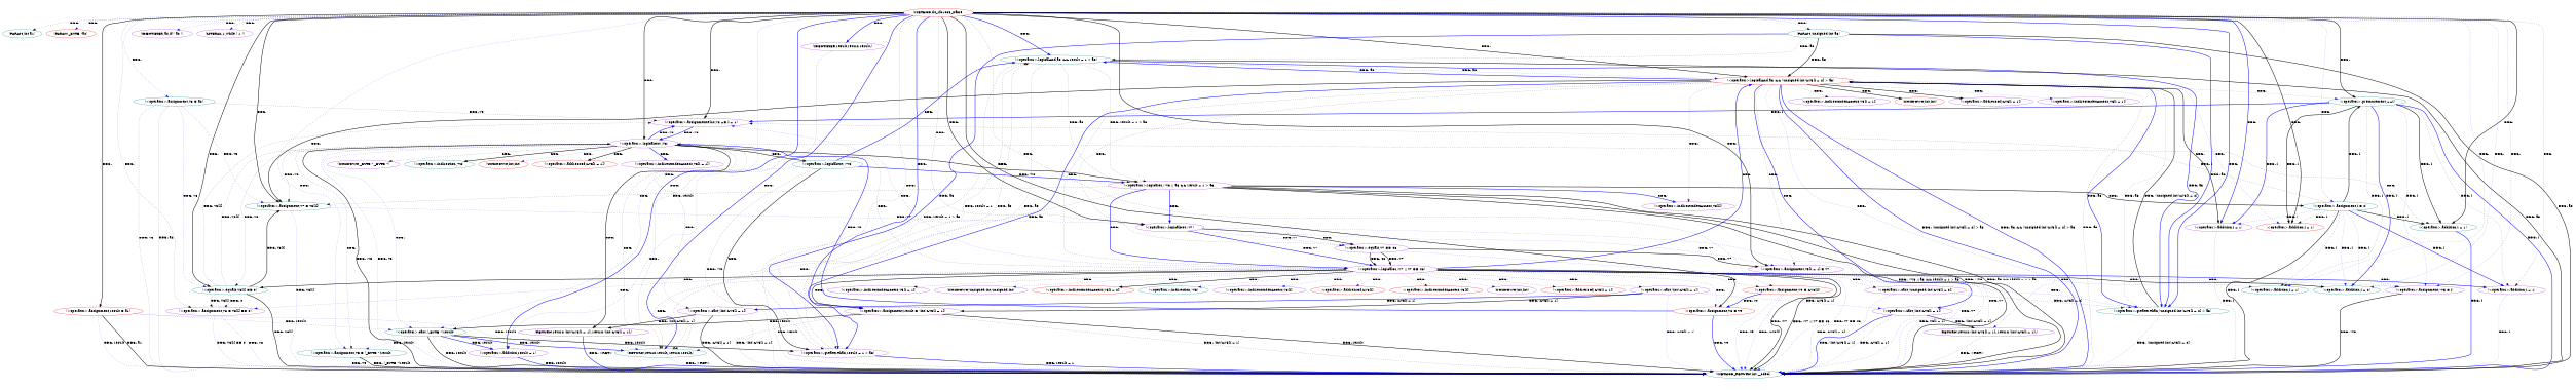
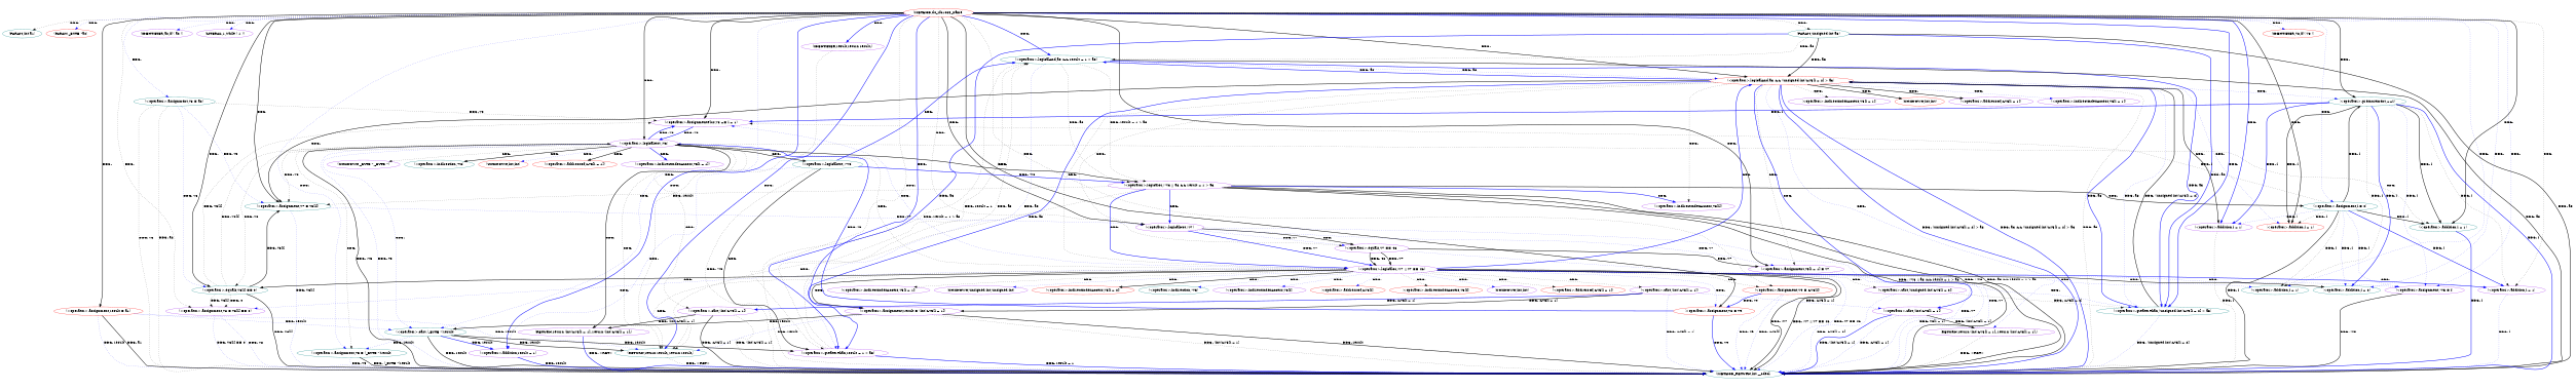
  digraph {
    node [color=purple]
    edge [color=black style=dotted]
    n1 [color=red label="(METHOD,do_rfc1035_name)"]
    n2 [color=teal label="(PARAM,int a1)"]
    n3 [color=red label="(PARAM,_BYTE *a2)"]
    n4 [color=teal label="(PARAM,unsigned int a3)"]
    n5 [color=teal label="(<operator>.assignment,v3 = a2)"]
    n6 [color=red label="(<operator>.assignment,result = a1)"]
    n7 [label="(IDENTIFIER,a2,if ( a2 ))"]
    n8 [label="(LITERAL,1,while ( 1 ))"]
    n9 [color=teal label="(<operator>.assignment,v5 = (_BYTE *)result)"]
    n10 [color=teal label="(<operator>.cast,(_BYTE *)result)"]
    n11 [color=teal label="(<operator>.logicalAnd,a3 && result + 1 > a3)"]
    n12 [label="(<operator>.greaterThan,result + 1 > a3)"]
    n13 [label="(<operator>.addition,result + 1)"]
    n14 [color=teal label="(<operator>.assignment,i = 0)"]
    n15 [color=teal label="(<operator>.preIncrement,++i)"]
    n16 [color=teal label="(<operator>.assignment,v7 = v3[i])"]
    n17 [label="(<operator>.logicalNot,!v7)"]
    n18 [label="(<operator>.equals,v7 == 46)"]
    n19 [color=red label="(<operator>.logicalAnd,a3 && (unsigned int)&v5[i + 2] > a3)"]
    n20 [color=teal label="(<operator>.greaterThan,(unsigned int)&v5[i + 2] > a3)"]
    n21 [color=teal label="(<operator>.addition,i + 2)"]
    n22 [label="(<operator>.addition,i + 1)"]
    n23 [label="(<operator>.assignment,v5[i + 1] = v7)"]
    n24 [color=red label="(<operator>.addition,i + 1)"]
    n25 [label="(<operator>.assignment,*v5 = i)"]
    n26 [label="(<operator>.assignment,v8 = v3[i] == 0)"]
    n27 [color=teal label="(<operator>.equals,v3[i] == 0)"]
    n28 [color=red label="(<operator>.assignment,v9 = &v3[i])"]
    n29 [label="(<operator>.assignmentPlus,v3 += i + 1)"]
    n30 [color=teal label="(<operator>.addition,i + 1)"]
+   n31 [color=red label="(IDENTIFIER,v8,if ( v8 ))"]
    n32 [color=red label="(<operator>.assignment,v3 = v9)"]
    n33 [label="(<operator>.assignment,result = (int)&v5[i + 1])"]
    n34 [label="(<operator>.addition,i + 1)"]
    n35 [label="(<operator>.logicalNot,!v3)"]
    n36 [color=teal label="(<operator>.addition,i + 1)"]
    n37 [color=teal label="(RETURN,return result;,return result;)"]
    n38 [label="(IDENTIFIER,result,return result;)"]
    n39 [color=teal label="(METHOD_RETURN,int __cdecl)"]
    n40 [label="(<operator>.logicalOr,!*v3 || a3 && result + 1 > a3)"]
    n41 [label="(<operator>.logicalOr,!v7 || v7 == 46)"]
    n42 [label="(<operator>.indirectIndexAccess,v3[i])"]
    n43 [label="(RETURN,return (int)&v5[i + 1];,return (int)&v5[i + 1];)"]
    n44 [label="(<operator>.cast,(int)&v5[i + 1])"]
    n45 [color=red label="(UNKNOWN,int,int)"]
    n46 [label="(<operator>.addressOf,&v5[i + 1])"]
    n47 [label="(<operator>.indirectIndexAccess,v5[i + 1])"]
    n48 [label="(<operator>.indirectIndexAccess,v5[i + 1])"]
    n49 [color=teal label="(<operator>.logicalNot,!*v3)"]
    n50 [label="(<operator>.cast,(int)&v5[i + 1])"]
    n51 [label="(RETURN,return (int)&v5[i + 1];,return (int)&v5[i + 1];)"]
    n52 [label="(UNKNOWN,_BYTE *,_BYTE *)"]
    n53 [color=teal label="(<operator>.indirection,*v3)"]
    n54 [color=red label="(UNKNOWN,int,int)"]
    n55 [color=red label="(<operator>.addressOf,&v5[i + 1])"]
    n56 [label="(<operator>.indirectIndexAccess,v5[i + 1])"]
    n57 [label="(<operator>.cast,(unsigned int)&v5[i + 2])"]
    n58 [label="(<operator>.cast,(int)&v5[i + 1])"]
    n59 [label="(UNKNOWN,unsigned int,unsigned int)"]
    n60 [color=red label="(<operator>.indirectIndexAccess,v5[i + 2])"]
    n61 [color=teal label="(<operator>.indirection,*v5)"]
    n62 [label="(<operator>.indirectIndexAccess,v3[i])"]
    n63 [color=red label="(<operator>.addressOf,&v3[i])"]
    n64 [color=red label="(<operator>.indirectIndexAccess,v3[i])"]
    n65 [label="(UNKNOWN,int,int)"]
    n66 [color=red label="(<operator>.addressOf,&v5[i + 1])"]
    n67 [label="(<operator>.indirectIndexAccess,v5[i + 1])"]
    n1 -> n2 [label="DDG: "]
    n1 -> n3 [color=blue label="DDG: "]
    n1 -> n4 [label="DDG: "]
    n1 -> n5 [color=blue label="DDG: "]
    n1 -> n6 [label="DDG: " style=bold]
    n1 -> n7 [color=blue label="DDG: "]
    n1 -> n8 [color=blue label="DDG: "]
    n1 -> n9 [color=blue label="DDG: "]
    n1 -> n10 [color=blue label="DDG: "]
    n1 -> n11 [color=blue label="DDG: " style=bold]
    n1 -> n12 [label="DDG: "]
    n1 -> n13 [color=blue label="DDG: " style=bold]
    n1 -> n14 [color=blue label="DDG: "]
    n1 -> n15 [label="DDG: " style=bold]
    n1 -> n16 [label="DDG: " style=bold]
    n1 -> n17 [label="DDG: " style=bold]
    n1 -> n18 [label="DDG: "]
    n1 -> n19 [label="DDG: " style=bold]
    n1 -> n20 [color=blue label="DDG: " style=bold]
    n1 -> n21 [color=blue label="DDG: "]
    n1 -> n22 [color=blue label="DDG: " style=bold]
    n1 -> n23 [label="DDG: " style=bold]
    n1 -> n24 [label="DDG: " style=bold]
    n1 -> n25 [color=blue label="DDG: "]
    n1 -> n26 [label="DDG: "]
    n1 -> n27 [label="DDG: " style=bold]
    n1 -> n28 [label="DDG: "]
    n1 -> n29 [label="DDG: " style=bold]
    n1 -> n30 [color=blue label="DDG: "]
+   n1 -> n31 [color=blue label="DDG: "]
    n1 -> n32 [label="DDG: " style=bold]
    n1 -> n33 [color=blue label="DDG: " style=bold]
    n1 -> n34 [label="DDG: "]
    n1 -> n35 [label="DDG: " style=bold]
    n1 -> n36 [label="DDG: " style=bold]
    n1 -> n37 [color=blue label="DDG: " style=bold]
    n1 -> n38 [color=blue label="DDG: " style=bold]
    n4 -> n11 [label="DDG: a3"]
    n4 -> n12 [color=blue label="DDG: a3" style=bold]
    n4 -> n19 [label="DDG: a3" style=bold]
    n4 -> n20 [color=blue label="DDG: a3" style=bold]
    n4 -> n39 [label="DDG: a3" style=bold]
    n5 -> n16 [color=blue label="DDG: v3"]
    n5 -> n27 [color=blue label="DDG: v3"]
    n5 -> n29 [label="DDG: v3"]
    n5 -> n39 [label="DDG: a2"]
    n5 -> n39 [label="DDG: v3"]
    n6 -> n10 [color=blue label="DDG: result"]
    n6 -> n37 [color=blue label="DDG: result"]
    n6 -> n39 [color=blue label="DDG: result"]
    n6 -> n39 [label="DDG: a1" style=bold]
    n9 -> n39 [label="DDG: (_BYTE *)result" style=bold]
    n9 -> n39 [color=blue label="DDG: v5"]
    n10 -> n9 [color=blue label="DDG: result"]
    n10 -> n12 [label="DDG: result" style=bold]
    n10 -> n13 [color=blue label="DDG: result" style=bold]
-   n10 -> n37 [color=blue label="DDG: result" style=bold]
+   n10 -> n37 [label="DDG: result" style=bold]
    n10 -> n39 [label="DDG: result" style=bold]
    n11 -> n12 [color=blue label="DDG: a3"]
    n11 -> n19 [color=blue label="DDG: a3"]
    n11 -> n20 [color=blue label="DDG: a3" style=bold]
    n11 -> n39 [label="DDG: result + 1 > a3"]
    n11 -> n39 [label="DDG: a3" style=bold]
    n11 -> n40 [label="DDG: a3"]
    n11 -> n40 [label="DDG: result + 1 > a3"]
    n12 -> n11 [label="DDG: a3"]
    n12 -> n11 [label="DDG: result + 1"]
    n12 -> n39 [color=blue label="DDG: result + 1" style=bold]
    n13 -> n39 [color=blue label="DDG: result" style=bold]
    n14 -> n15 [label="DDG: i" style=bold]
    n14 -> n21 [color=blue label="DDG: i"]
    n14 -> n22 [color=blue label="DDG: i"]
    n14 -> n24 [label="DDG: i"]
    n14 -> n25 [color=blue label="DDG: i"]
    n14 -> n29 [label="DDG: i"]
    n14 -> n30 [label="DDG: i"]
    n14 -> n34 [color=blue label="DDG: i" style=bold]
    n14 -> n36 [label="DDG: i" style=bold]
    n14 -> n39 [label="DDG: i" style=bold]
    n15 -> n21 [color=blue label="DDG: i" style=bold]
    n15 -> n22 [color=blue label="DDG: i" style=bold]
    n15 -> n24 [label="DDG: i" style=bold]
    n15 -> n25 [color=blue label="DDG: i"]
    n15 -> n29 [color=blue label="DDG: i" style=bold]
    n15 -> n30 [label="DDG: i"]
    n15 -> n34 [label="DDG: i"]
    n15 -> n36 [label="DDG: i" style=bold]
    n15 -> n39 [color=blue label="DDG: i" style=bold]
    n16 -> n17 [color=blue label="DDG: v7"]
    n16 -> n39 [color=blue label="DDG: v3[i]"]
    n17 -> n18 [color=blue label="DDG: v7"]
    n17 -> n18 [label="CDG: " style=bold]
    n17 -> n23 [color=blue label="DDG: v7"]
    n17 -> n39 [color=blue label="DDG: v7"]
    n17 -> n41 [color=blue label="DDG: v7" style=bold]
    n18 -> n23 [label="DDG: v7" style=bold]
    n18 -> n39 [color=blue label="DDG: v7"]
    n18 -> n41 [label="DDG: v7" style=bold]
    n18 -> n41 [label="DDG: 46" style=bold]
    n19 -> n11 [color=blue label="DDG: a3" style=bold]
    n19 -> n12 [color=blue label="DDG: a3" style=bold]
    n19 -> n15 [color=blue label="CDG: "]
    n19 -> n16 [label="CDG: " style=bold]
    n19 -> n17 [label="CDG: "]
    n19 -> n20 [color=blue label="DDG: a3" style=bold]
    n19 -> n22 [label="CDG: " style=bold]
    n19 -> n23 [label="CDG: "]
    n19 -> n24 [color=blue label="CDG: "]
    n19 -> n39 [color=blue label="DDG: a3 && (unsigned int)&v5[i + 2] > a3" style=bold]
    n19 -> n39 [label="DDG: a3"]
    n19 -> n39 [color=blue label="DDG: (unsigned int)&v5[i + 2] > a3" style=bold]
    n19 -> n41 [label="CDG: "]
    n19 -> n42 [label="CDG: "]
    n19 -> n43 [color=blue label="CDG: "]
    n19 -> n44 [color=blue label="CDG: " style=bold]
    n19 -> n45 [label="CDG: " style=bold]
    n19 -> n46 [label="CDG: " style=bold]
    n19 -> n47 [color=blue label="CDG: "]
    n19 -> n48 [label="CDG: "]
    n20 -> n19 [color=blue label="DDG: a3"]
    n20 -> n19 [label="DDG: (unsigned int)&v5[i + 2]" style=bold]
    n20 -> n39 [color=blue label="DDG: (unsigned int)&v5[i + 2]"]
    n22 -> n39 [label="DDG: i"]
    n23 -> n39 [color=blue label="DDG: v5[i + 1]"]
    n25 -> n39 [label="DDG: *v5" style=bold]
    n26 -> n39 [color=blue label="DDG: v3[i] == 0"]
    n26 -> n39 [color=blue label="DDG: v8"]
    n27 -> n16 [label="DDG: v3[i]" style=bold]
    n27 -> n26 [label="DDG: v3[i]"]
    n27 -> n26 [label="DDG: 0"]
    n27 -> n29 [label="DDG: v3[i]"]
    n27 -> n35 [label="DDG: v3[i]"]
    n27 -> n39 [label="DDG: v3[i]" style=bold]
    n28 -> n32 [color=blue label="DDG: v9" style=bold]
    n28 -> n39 [color=blue label="DDG: &v3[i]"]
    n28 -> n39 [color=blue label="DDG: v9"]
    n29 -> n35 [color=blue label="DDG: v3" style=bold]
    n32 -> n35 [color=blue label="DDG: v3" style=bold]
    n32 -> n39 [color=blue label="DDG: v9" style=bold]
    n33 -> n10 [label="DDG: result" style=bold]
    n33 -> n37 [color=blue label="DDG: result"]
    n33 -> n39 [label="DDG: (int)&v5[i + 1]"]
    n33 -> n39 [label="DDG: result" style=bold]
    n34 -> n39 [color=blue label="DDG: i"]
    n35 -> n9 [label="CDG: "]
    n35 -> n10 [color=blue label="CDG: "]
    n35 -> n16 [label="DDG: v3"]
    n35 -> n27 [label="DDG: v3"]
    n35 -> n29 [color=blue label="DDG: v3" style=bold]
    n35 -> n36 [label="CDG: "]
    n35 -> n37 [label="CDG: "]
    n35 -> n39 [label="DDG: !v3" style=bold]
    n35 -> n39 [color=blue label="DDG: v3"]
    n35 -> n40 [label="CDG: " style=bold]
    n35 -> n49 [label="CDG: " style=bold]
    n35 -> n50 [label="CDG: "]
    n35 -> n51 [label="CDG: " style=bold]
    n35 -> n52 [label="CDG: "]
    n35 -> n53 [label="CDG: " style=bold]
    n35 -> n54 [color=blue label="CDG: "]
    n35 -> n55 [label="CDG: " style=bold]
    n35 -> n56 [color=blue label="CDG: " style=bold]
    n36 -> n39 [color=blue label="DDG: i" style=bold]
    n37 -> n39 [label="DDG: <RET>"]
    n38 -> n37 [label="DDG: result"]
    n40 -> n14 [label="CDG: " style=bold]
    n40 -> n16 [label="CDG: "]
    n40 -> n17 [color=blue label="CDG: " style=bold]
    n40 -> n37 [label="CDG: "]
    n40 -> n39 [label="DDG: !*v3 || a3 && result + 1 > a3" style=bold]
    n40 -> n39 [label="DDG: !*v3" style=bold]
    n40 -> n39 [label="DDG: a3 && result + 1 > a3" style=bold]
    n40 -> n41 [color=blue label="CDG: " style=bold]
    n40 -> n42 [color=blue label="CDG: " style=bold]
    n41 -> n19 [color=blue label="CDG: " style=bold]
    n41 -> n20 [color=blue label="CDG: "]
    n41 -> n21 [label="CDG: " style=bold]
    n41 -> n25 [color=blue label="CDG: "]
    n41 -> n26 [color=blue label="CDG: "]
    n41 -> n27 [label="CDG: " style=bold]
    n41 -> n28 [label="CDG: "]
    n41 -> n29 [color=blue label="CDG: "]
    n41 -> n30 [color=blue label="CDG: "]
    n41 -> n32 [color=blue label="CDG: "]
    n41 -> n33 [label="CDG: " style=bold]
    n41 -> n34 [color=blue label="CDG: " style=bold]
    n41 -> n35 [label="CDG: "]
    n41 -> n37 [label="CDG: "]
    n41 -> n39 [label="DDG: !v7" style=bold]
    n41 -> n39 [label="DDG: !v7 || v7 == 46" style=bold]
    n41 -> n39 [color=blue label="DDG: v7 == 46"]
    n41 -> n57 [label="CDG: "]
    n41 -> n58 [label="CDG: "]
    n41 -> n59 [color=blue label="CDG: "]
    n41 -> n60 [label="CDG: " style=bold]
    n41 -> n61 [color=blue label="CDG: "]
    n41 -> n62 [color=blue label="CDG: "]
    n41 -> n63 [color=blue label="CDG: "]
    n41 -> n64 [label="CDG: "]
    n41 -> n65 [color=blue label="CDG: "]
    n41 -> n66 [label="CDG: "]
    n41 -> n67 [label="CDG: "]
    n43 -> n39 [label="DDG: <RET>"]
    n44 -> n39 [color=blue label="DDG: (int)&v5[i + 1]" style=bold]
    n44 -> n39 [color=blue label="DDG: &v5[i + 1]"]
    n44 -> n43 [label="DDG: (int)&v5[i + 1]" style=bold]
    n49 -> n11 [color=blue label="CDG: " style=bold]
    n49 -> n12 [label="CDG: " style=bold]
    n49 -> n13 [color=blue label="CDG: "]
    n49 -> n39 [label="DDG: *v3"]
    n49 -> n40 [color=blue label="DDG: *v3" style=bold]
    n50 -> n39 [label="DDG: &v5[i + 1]" style=bold]
    n50 -> n39 [label="DDG: (int)&v5[i + 1]"]
    n50 -> n51 [label="DDG: (int)&v5[i + 1]" style=bold]
    n51 -> n39 [color=blue label="DDG: <RET>" style=bold]
    n57 -> n20 [label="DDG: &v5[i + 2]"]
    n57 -> n39 [color=blue label="DDG: &v5[i + 2]"]
    n58 -> n33 [label="DDG: &v5[i + 1]" style=bold]
    n58 -> n39 [color=blue label="DDG: &v5[i + 1]"]
    n58 -> n44 [color=blue label="DDG: &v5[i + 1]"]
    n58 -> n50 [color=blue label="DDG: &v5[i + 1]" style=bold]
  }
